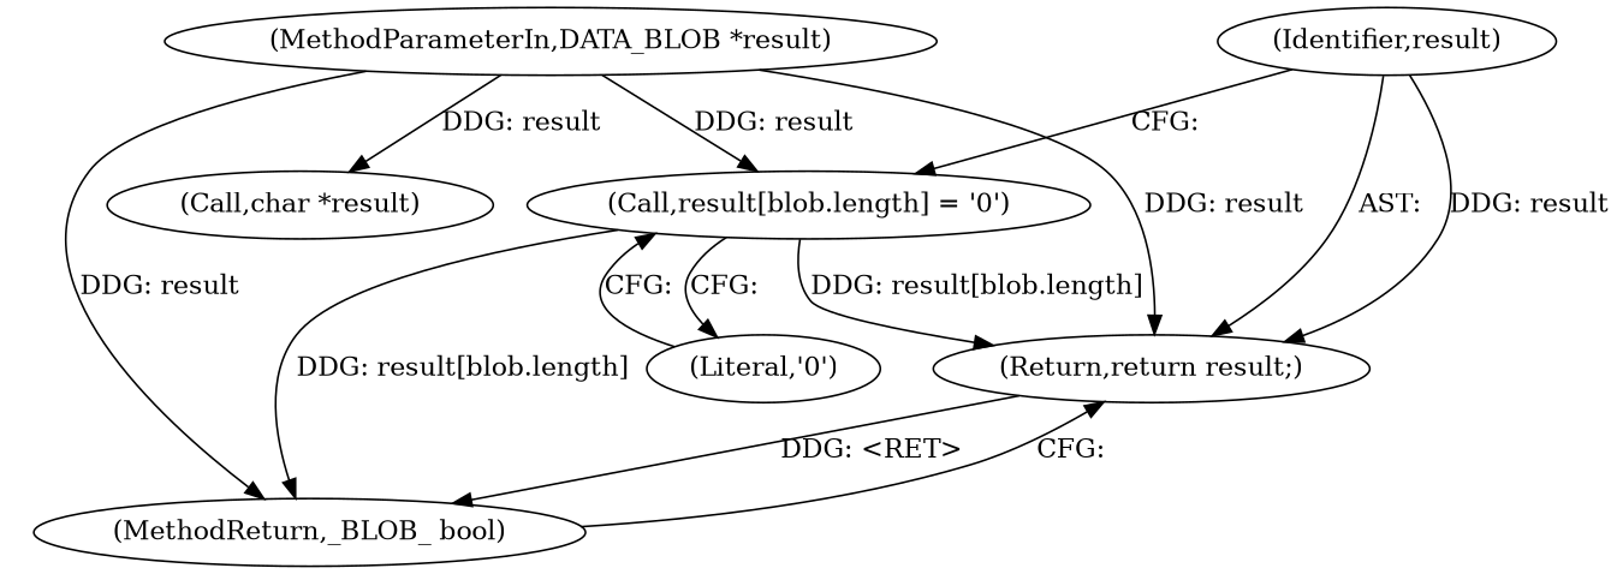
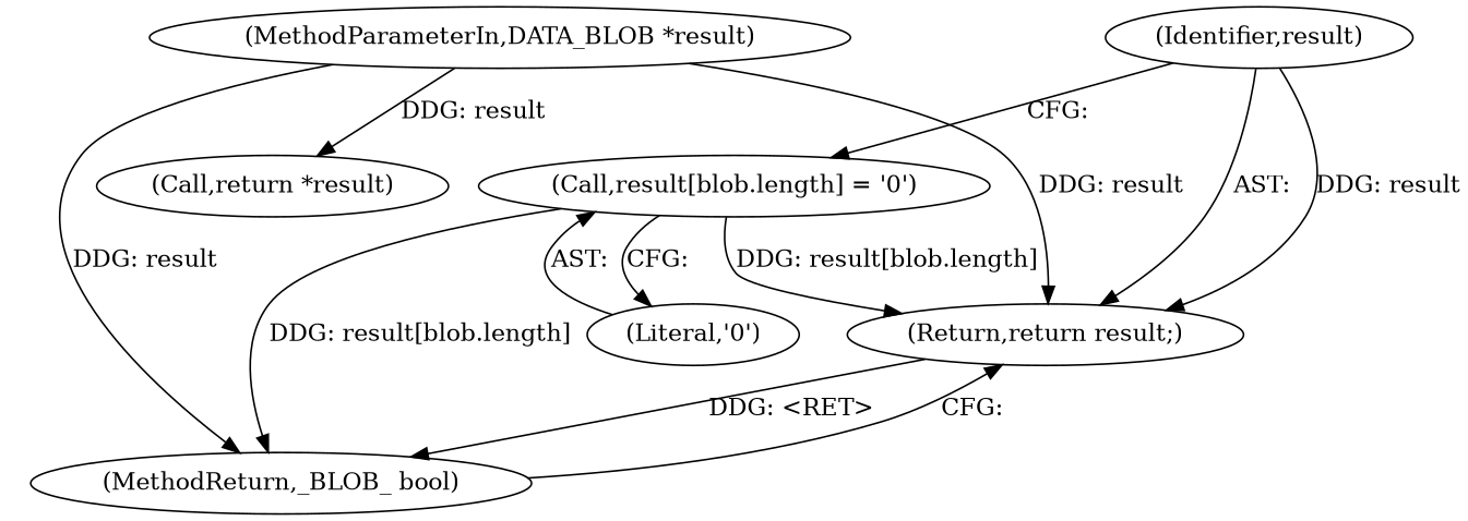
  digraph {
    n1 [label="(Call,result[blob.length] = '\0')"]
    n2 [label="(Return,return result;)"]
    n3 [label="(MethodReturn,_BLOB_ bool)"]
    n4 [label="(Literal,'\0')"]
    n5 [label="(MethodParameterIn,DATA_BLOB *result)"]
-   n6 [label="(Call,char *result)"]
+   n6 [label="(Call,return *result)"]
    n7 [label="(Identifier,result)"]
    n1 -> n2 [label="DDG: result[blob.length]"]
    n1 -> n3 [label="DDG: result[blob.length]"]
    n1 -> n4 [label="CFG: "]
    n2 -> n3 [label="DDG: <RET>"]
    n3 -> n2 [label="CFG: "]
-   n4 -> n1 [label="CFG: "]
-   n5 -> n1 [label="DDG: result"]
+   n4 -> n1 [label="AST: "]
    n5 -> n2 [label="DDG: result"]
    n5 -> n3 [label="DDG: result"]
    n5 -> n6 [label="DDG: result"]
    n7 -> n1 [label="CFG: "]
    n7 -> n2 [label="AST: "]
    n7 -> n2 [label="DDG: result"]
  }
